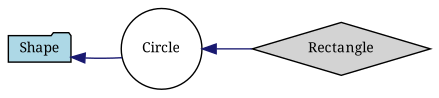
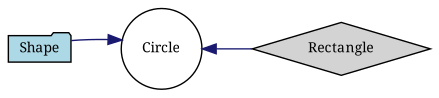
  digraph {
    fontname="Noto Serif"
    rankdir=LR
    node [color=black fontname="Noto Serif" fontsize=10 style=filled]
    edge [color=midnightblue dir=back fontname="Noto Serif" fontsize=10 labelfontname=Helvetica labelfontsize=10 style=solid]
    n1 [fillcolor=lightblue fontcolor=black height=0.2 label=Shape shape=folder width=0.4]
    n2 [fillcolor=white height=0.2 label=Circle shape=circle width=0.4]
    n3 [fillcolor=lightgrey height=0.2 label=Rectangle shape=diamond width=0.4]
-   n1 -> n2
+   n2 -> n1
    n2 -> n3
  }
